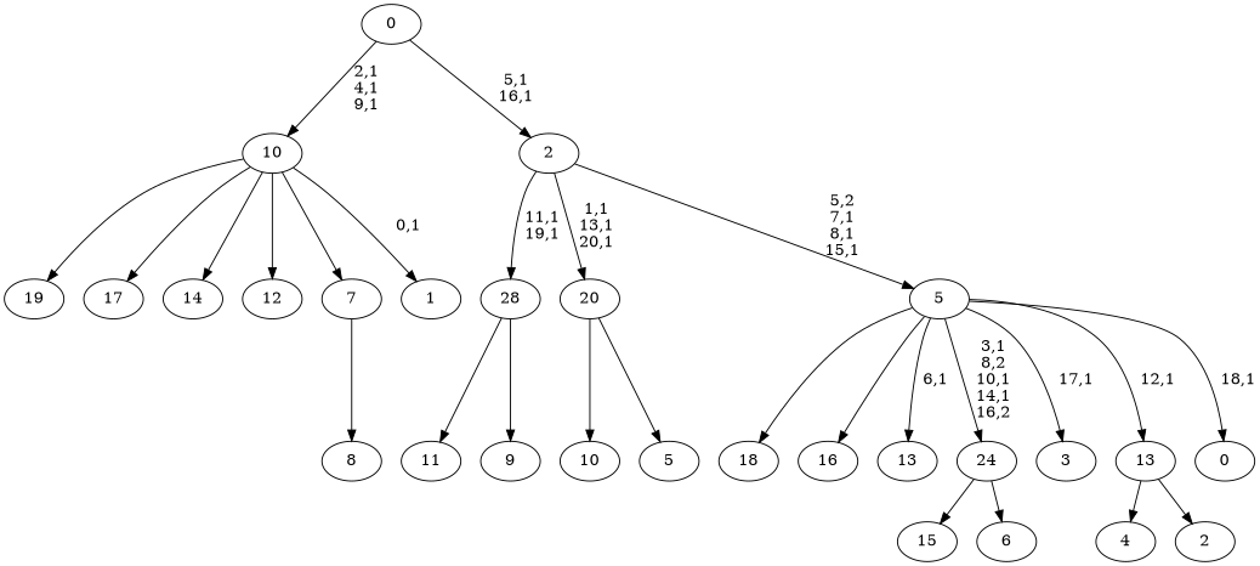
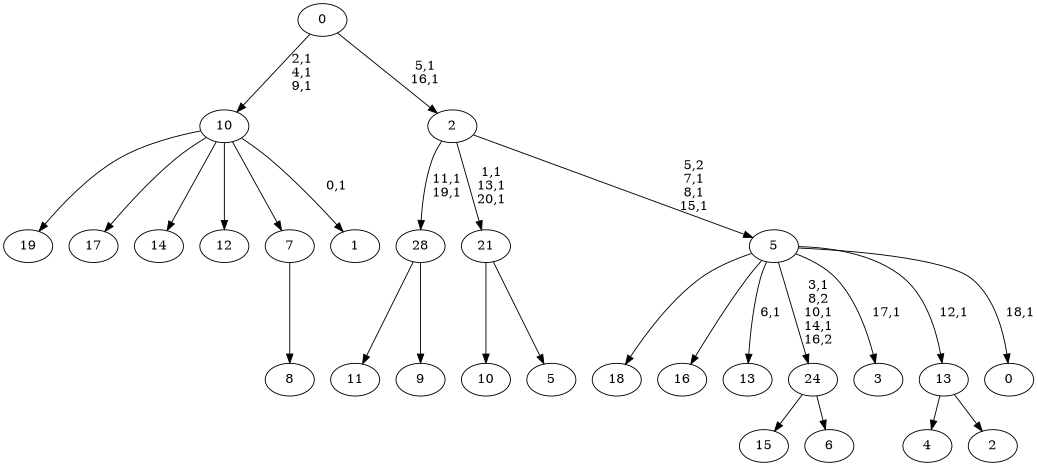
  digraph {
    fontname="DejaVu Serif"
    node [fontname="DejaVu Serif"]
    edge [fontname="DejaVu Serif"]
    n1 [label=19]
    n2 [label=18]
    n3 [label=17]
    n4 [label=16]
    n5 [label=15]
    n6 [label=14]
    n7 [label=13]
    n8 [label=12]
    n9 [label=11]
    n10 [label=10]
    n11 [label=9]
    n12 [label=8]
    28
    n14 [label=7]
    n15 [label=6]
    24
    n17 [label=5]
-   20
+   20 [label=21]
    n19 [label=4]
    n20 [label=3]
    n21 [label=2]
    13
    n23 [label=1]
    10
    n25 [label=0]
    5
    2
    0
    28 -> n9
    28 -> n11
    n14 -> n12
    24 -> n5
    24 -> n15
    20 -> n10
    20 -> n17
    13 -> n19
    13 -> n21
    10 -> n1
    10 -> n3
    10 -> n6
    10 -> n8
    10 -> n14
    10 -> n23 [label="0,1"]
    5 -> n2
    5 -> n4
    5 -> n7 [label="6,1"]
    5 -> 24 [label="3,1\n8,2\n10,1\n14,1\n16,2"]
    5 -> n20 [label="17,1"]
    5 -> 13 [label="12,1"]
    5 -> n25 [label="18,1"]
    2 -> 28 [label="11,1\n19,1"]
    2 -> 20 [label="1,1\n13,1\n20,1"]
    2 -> 5 [label="5,2\n7,1\n8,1\n15,1"]
    0 -> 10 [label="2,1\n4,1\n9,1"]
    0 -> 2 [label="5,1\n16,1"]
  }
